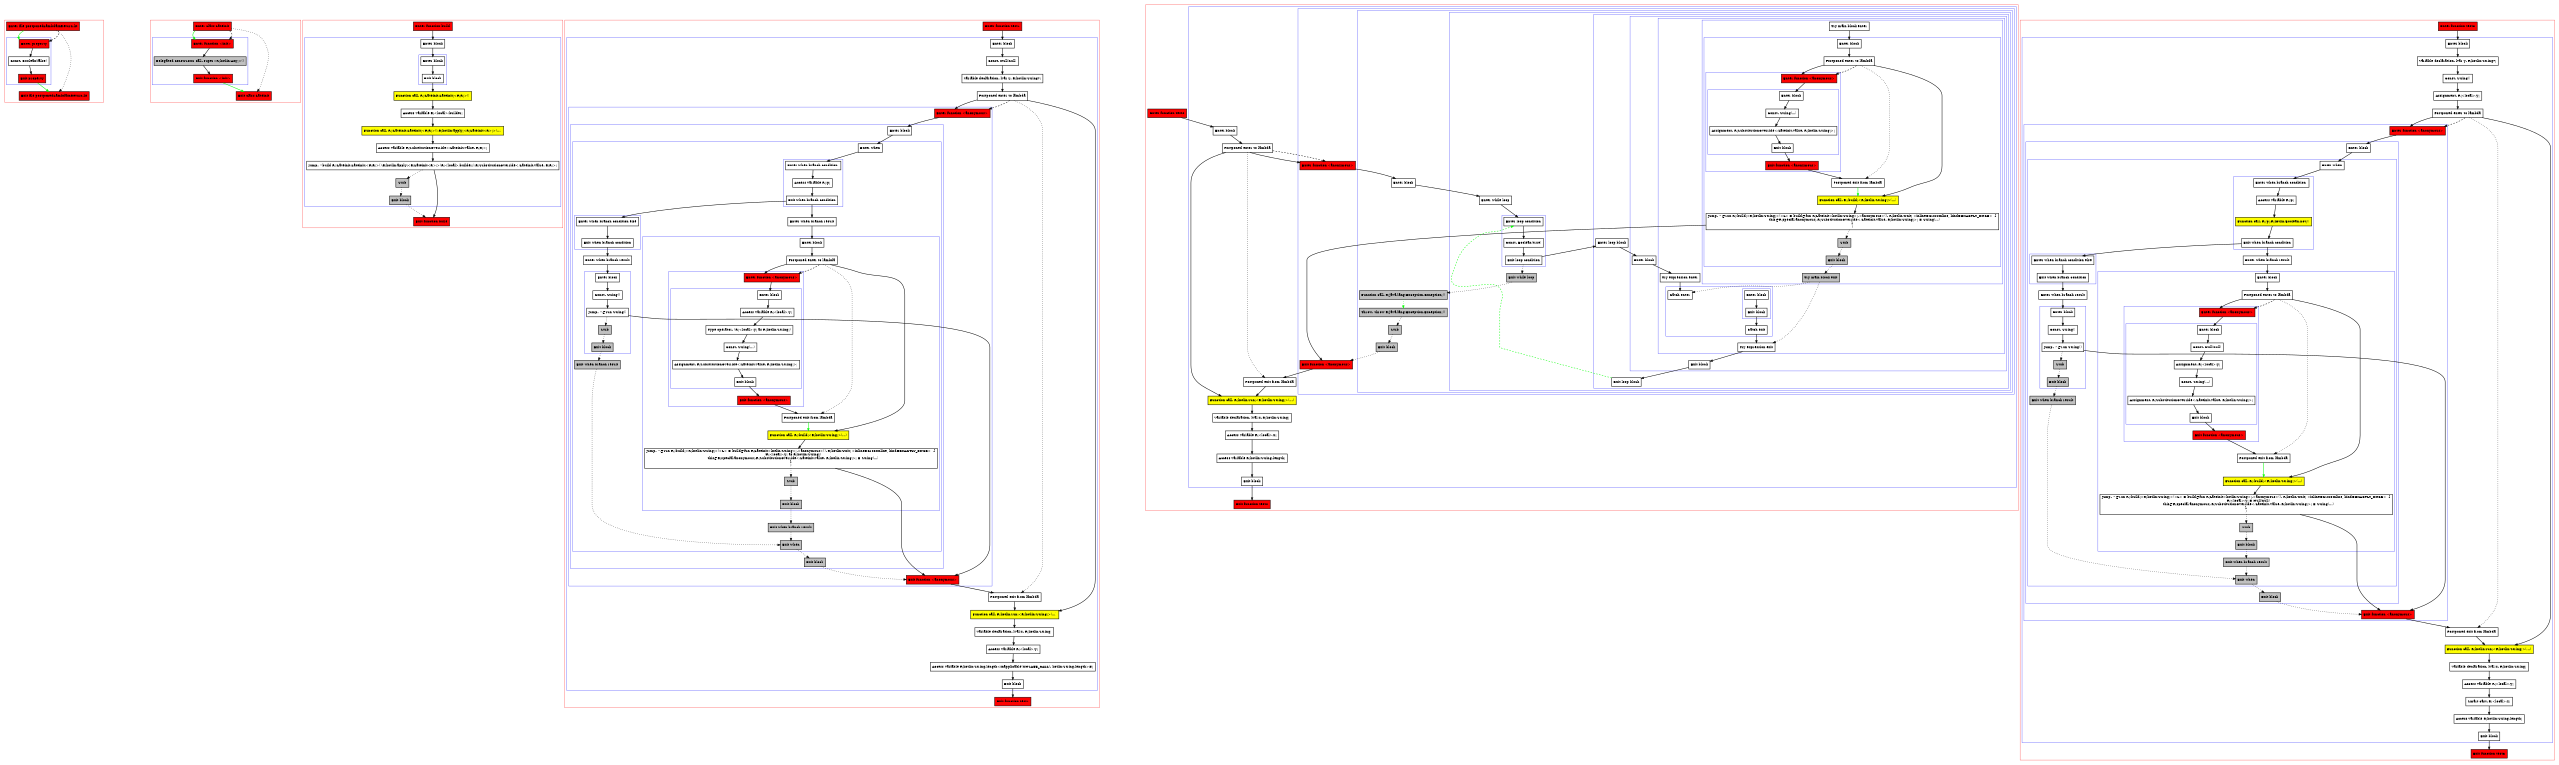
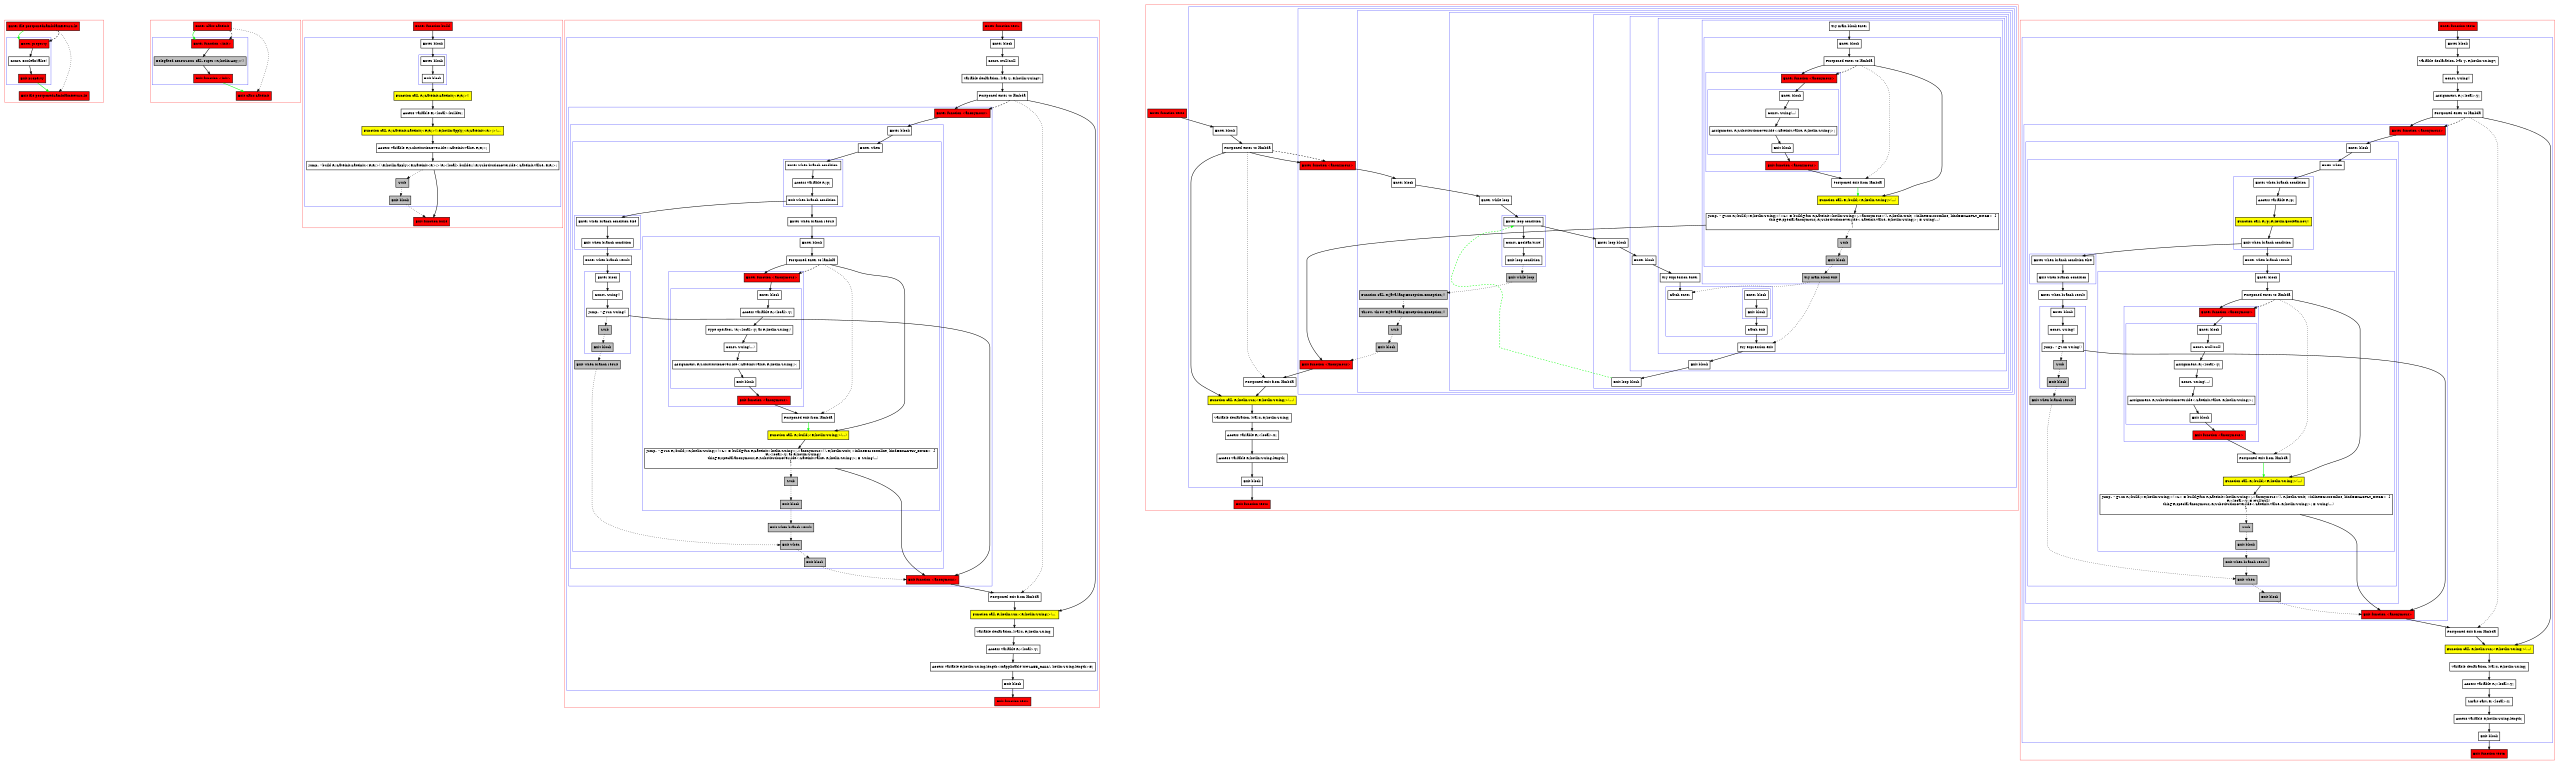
  digraph {
    nodesep=3
    node [penwidth=2 shape=box]
    edge [penwidth=2]
    n1 [fillcolor=red label="Enter property" style=filled]
    n2 [label="Const: Boolean(false)"]
    n3 [fillcolor=red label="Exit property" style=filled]
    n4 [fillcolor=red label="Enter file postponedLambdaInReturn.kt" style=filled]
    n5 [fillcolor=red label="Exit file postponedLambdaInReturn.kt" style=filled]
    n6 [fillcolor=red label="Enter function <init>" style=filled]
    n7 [fillcolor=gray label="Delegated constructor call: super<R|kotlin/Any|>()" style=filled]
    n8 [fillcolor=red label="Exit function <init>" style=filled]
    n9 [fillcolor=red label="Enter class Lateinit" style=filled]
    n10 [fillcolor=red label="Exit class Lateinit" style=filled]
    n11 [label="Enter block"]
    n12 [label="Exit block"]
    n13 [label="Enter block"]
    n14 [fillcolor=yellow label="Function call: R|/Lateinit.Lateinit|<R|R|>()" style=filled]
    n15 [label="Access variable R|<local>/builder|"]
    n16 [fillcolor=yellow label="Function call: R|/Lateinit.Lateinit|<R|R|>().R|kotlin/apply|<R|Lateinit<R>|>(...)" style=filled]
    n17 [label="Access variable R|SubstitutionOverride</Lateinit.value: R|R|>|"]
    n18 [label="Jump: ^build R|/Lateinit.Lateinit|<R|R|>().R|kotlin/apply|<R|Lateinit<R>|>(R|<local>/builder|).R|SubstitutionOverride</Lateinit.value: R|R|>|"]
    n19 [fillcolor=gray label=Stub style=filled]
    n20 [fillcolor=gray label="Exit block" style=filled]
    n21 [fillcolor=red label="Enter function build" style=filled]
    n22 [fillcolor=red label="Exit function build" style=filled]
    n23 [label="Enter when branch condition "]
    n24 [label="Access variable R|/p|"]
    n25 [label="Exit when branch condition"]
    n26 [label="Enter when branch condition else"]
    n27 [label="Exit when branch condition"]
    n28 [label="Enter block"]
    n29 [label="Const: String()"]
    n30 [label="Jump: ^@run String()"]
    n31 [fillcolor=gray label=Stub style=filled]
    n32 [fillcolor=gray label="Exit block" style=filled]
    n33 [label="Enter block"]
    n34 [label="Access variable R|<local>/y|"]
    n35 [label="Type operator: (R|<local>/y| as R|kotlin/String|)"]
    n36 [label="Const: String(...)"]
    n37 [label="Assignment: R|SubstitutionOverride</Lateinit.value: R|kotlin/String|>|"]
    n38 [label="Exit block"]
    n39 [fillcolor=red label="Enter function <anonymous>" style=filled]
    n40 [fillcolor=red label="Exit function <anonymous>" style=filled]
    n41 [label="Enter block"]
    n42 [label="Postponed enter to lambda"]
    n43 [label="Postponed exit from lambda"]
    n44 [fillcolor=yellow label="Function call: R|/build|<R|kotlin/String|>(...)" style=filled]
    n45 [label="Jump: ^@run R|/build|<R|kotlin/String|>(<L> = build@fun R|Lateinit<kotlin/String>|.<anonymous>(): R|kotlin/Unit| <inline=CrossInline, kind=EXACTLY_ONCE>  {\n    (R|<local>/y| as R|kotlin/String|)\n    this@R|special/anonymous|.R|SubstitutionOverride</Lateinit.value: R|kotlin/String|>| = String(...)\n}\n)"]
    n46 [fillcolor=gray label=Stub style=filled]
    n47 [fillcolor=gray label="Exit block" style=filled]
    n48 [label="Enter when"]
    n49 [label="Enter when branch result"]
    n50 [fillcolor=gray label="Exit when branch result" style=filled]
    n51 [label="Enter when branch result"]
    n52 [fillcolor=gray label="Exit when branch result" style=filled]
    n53 [fillcolor=gray label="Exit when" style=filled]
    n54 [label="Enter block"]
    n55 [fillcolor=gray label="Exit block" style=filled]
    n56 [fillcolor=red label="Enter function <anonymous>" style=filled]
    n57 [fillcolor=red label="Exit function <anonymous>" style=filled]
    n58 [label="Enter block"]
    n59 [label="Const: Null(null)"]
    n60 [label="Variable declaration: lvar y: R|kotlin/String?|"]
    n61 [label="Postponed enter to lambda"]
    n62 [label="Postponed exit from lambda"]
    n63 [fillcolor=yellow label="Function call: R|kotlin/run|<R|kotlin/String|>(...)" style=filled]
    n64 [label="Variable declaration: lval x: R|kotlin/String|"]
    n65 [label="Access variable R|<local>/y|"]
    n66 [label="Access variable R|kotlin/String.length<Inapplicable(UNSAFE_CALL): kotlin/String.length>#|"]
    n67 [label="Exit block"]
    n68 [fillcolor=red label="Enter function test1" style=filled]
    n69 [fillcolor=red label="Exit function test1" style=filled]
    n70 [label="Enter loop condition"]
    n71 [label="Const: Boolean(true)"]
    n72 [label="Exit loop condition"]
    n73 [label="Enter block"]
    n74 [label="Const: String(...)"]
    n75 [label="Assignment: R|SubstitutionOverride</Lateinit.value: R|kotlin/String|>|"]
    n76 [label="Exit block"]
    n77 [fillcolor=red label="Enter function <anonymous>" style=filled]
    n78 [fillcolor=red label="Exit function <anonymous>" style=filled]
    n79 [label="Enter block"]
    n80 [label="Postponed enter to lambda"]
    n81 [label="Postponed exit from lambda"]
    n82 [fillcolor=yellow label="Function call: R|/build|<R|kotlin/String|>(...)" style=filled]
    n83 [label="Jump: ^@run R|/build|<R|kotlin/String|>(<L> = build@fun R|Lateinit<kotlin/String>|.<anonymous>(): R|kotlin/Unit| <inline=CrossInline, kind=EXACTLY_ONCE>  {\n    this@R|special/anonymous|.R|SubstitutionOverride</Lateinit.value: R|kotlin/String|>| = String(...)\n}\n)"]
    n84 [fillcolor=gray label=Stub style=filled]
    n85 [fillcolor=gray label="Exit block" style=filled]
    n86 [label="Try main block enter"]
    n87 [fillcolor=gray label="Try main block exit" style=filled]
    n88 [label="Enter block"]
    n89 [label="Exit block"]
    n90 [label="Catch enter"]
    n91 [label="Catch exit"]
    n92 [label="Try expression enter"]
    n93 [label="Try expression exit"]
    n94 [label="Enter block"]
    n95 [label="Exit block"]
    n96 [label="Enter loop block"]
    n97 [label="Exit loop block"]
    n98 [label="Enter while loop"]
    n99 [fillcolor=gray label="Exit while loop" style=filled]
    n100 [label="Enter block"]
    n101 [fillcolor=gray label="Function call: R|java/lang/Exception.Exception|()" style=filled]
    n102 [fillcolor=gray label="Throw: throw R|java/lang/Exception.Exception|()" style=filled]
    n103 [fillcolor=gray label=Stub style=filled]
    n104 [fillcolor=gray label="Exit block" style=filled]
    n105 [fillcolor=red label="Enter function <anonymous>" style=filled]
    n106 [fillcolor=red label="Exit function <anonymous>" style=filled]
    n107 [label="Enter block"]
    n108 [label="Postponed enter to lambda"]
    n109 [label="Postponed exit from lambda"]
    n110 [fillcolor=yellow label="Function call: R|kotlin/run|<R|kotlin/String|>(...)" style=filled]
    n111 [label="Variable declaration: lval x: R|kotlin/String|"]
    n112 [label="Access variable R|<local>/x|"]
    n113 [label="Access variable R|kotlin/String.length|"]
    n114 [label="Exit block"]
    n115 [fillcolor=red label="Enter function test2" style=filled]
    n116 [fillcolor=red label="Exit function test2" style=filled]
    n117 [label="Enter when branch condition "]
    n118 [label="Access variable R|/p|"]
    n119 [fillcolor=yellow label="Function call: R|/p|.R|kotlin/Boolean.not|()" style=filled]
    n120 [label="Exit when branch condition"]
    n121 [label="Enter when branch condition else"]
    n122 [label="Exit when branch condition"]
    n123 [label="Enter block"]
    n124 [label="Const: String()"]
    n125 [label="Jump: ^@run String()"]
    n126 [fillcolor=gray label=Stub style=filled]
    n127 [fillcolor=gray label="Exit block" style=filled]
    n128 [label="Enter block"]
    n129 [label="Const: Null(null)"]
    n130 [label="Assignment: R|<local>/y|"]
    n131 [label="Const: String(...)"]
    n132 [label="Assignment: R|SubstitutionOverride</Lateinit.value: R|kotlin/String|>|"]
    n133 [label="Exit block"]
    n134 [fillcolor=red label="Enter function <anonymous>" style=filled]
    n135 [fillcolor=red label="Exit function <anonymous>" style=filled]
    n136 [label="Enter block"]
    n137 [label="Postponed enter to lambda"]
    n138 [label="Postponed exit from lambda"]
    n139 [fillcolor=yellow label="Function call: R|/build|<R|kotlin/String|>(...)" style=filled]
    n140 [label="Jump: ^@run R|/build|<R|kotlin/String|>(<L> = build@fun R|Lateinit<kotlin/String>|.<anonymous>(): R|kotlin/Unit| <inline=CrossInline, kind=EXACTLY_ONCE>  {\n    R|<local>/y| = Null(null)\n    this@R|special/anonymous|.R|SubstitutionOverride</Lateinit.value: R|kotlin/String|>| = String(...)\n}\n)"]
    n141 [fillcolor=gray label=Stub style=filled]
    n142 [fillcolor=gray label="Exit block" style=filled]
    n143 [label="Enter when"]
    n144 [label="Enter when branch result"]
    n145 [fillcolor=gray label="Exit when branch result" style=filled]
    n146 [label="Enter when branch result"]
    n147 [fillcolor=gray label="Exit when branch result" style=filled]
    n148 [fillcolor=gray label="Exit when" style=filled]
    n149 [label="Enter block"]
    n150 [fillcolor=gray label="Exit block" style=filled]
    n151 [fillcolor=red label="Enter function <anonymous>" style=filled]
    n152 [fillcolor=red label="Exit function <anonymous>" style=filled]
    n153 [label="Enter block"]
    n154 [label="Variable declaration: lvar y: R|kotlin/String?|"]
    n155 [label="Const: String()"]
    n156 [label="Assignment: R|<local>/y|"]
    n157 [label="Postponed enter to lambda"]
    n158 [label="Postponed exit from lambda"]
    n159 [fillcolor=yellow label="Function call: R|kotlin/run|<R|kotlin/String|>(...)" style=filled]
    n160 [label="Variable declaration: lval x: R|kotlin/String|"]
    n161 [label="Access variable R|<local>/y|"]
    n162 [label="Smart cast: R|<local>/y|"]
    n163 [label="Access variable R|kotlin/String.length|"]
    n164 [label="Exit block"]
    n165 [fillcolor=red label="Enter function test3" style=filled]
    n166 [fillcolor=red label="Exit function test3" style=filled]
    subgraph cluster_1 {
      color=red
      n4
      n5
      subgraph cluster_2 {
        color=blue
        n1
        n2
        n3
      }
    }
    subgraph cluster_3 {
      color=red
      n9
      n10
      subgraph cluster_4 {
        color=blue
        n6
        n7
        n8
      }
    }
    subgraph cluster_5 {
      color=red
      n21
      n22
      subgraph cluster_6 {
        color=blue
        n13
        n14
        n15
        n16
        n17
        n18
        n19
        n20
        subgraph cluster_7 {
          color=blue
          n11
          n12
        }
      }
    }
    subgraph cluster_8 {
      color=red
      n68
      n69
      subgraph cluster_9 {
        color=blue
        n58
        n59
        n60
        n61
        n62
        n63
        n64
        n65
        n66
        n67
        subgraph cluster_10 {
          color=blue
          n56
          n57
          subgraph cluster_11 {
            color=blue
            n54
            n55
            subgraph cluster_12 {
              color=blue
              n48
              n49
              n50
              n51
              n52
              n53
              subgraph cluster_13 {
                color=blue
                n23
                n24
                n25
              }
              subgraph cluster_14 {
                color=blue
                n26
                n27
              }
              subgraph cluster_15 {
                color=blue
                n28
                n29
                n30
                n31
                n32
              }
              subgraph cluster_16 {
                color=blue
                n41
                n42
                n43
                n44
                n45
                n46
                n47
                subgraph cluster_17 {
                  color=blue
                  n39
                  n40
                  subgraph cluster_18 {
                    color=blue
                    n33
                    n34
                    n35
                    n36
                    n37
                    n38
                  }
                }
              }
            }
          }
        }
      }
    }
    subgraph cluster_19 {
      color=red
      n115
      n116
      subgraph cluster_20 {
        color=blue
        n107
        n108
        n109
        n110
        n111
        n112
        n113
        n114
        subgraph cluster_21 {
          color=blue
          n105
          n106
          subgraph cluster_22 {
            color=blue
            n100
            n101
            n102
            n103
            n104
            subgraph cluster_23 {
              color=blue
              n98
              n99
              subgraph cluster_24 {
                color=blue
                n70
                n71
                n72
              }
              subgraph cluster_25 {
                color=blue
                n96
                n97
                subgraph cluster_26 {
                  color=blue
                  n94
                  n95
                  subgraph cluster_27 {
                    color=blue
                    n92
                    n93
                    subgraph cluster_28 {
                      color=blue
                      n86
                      n87
                      subgraph cluster_29 {
                        color=blue
                        n79
                        n80
                        n81
                        n82
                        n83
                        n84
                        n85
                        subgraph cluster_30 {
                          color=blue
                          n77
                          n78
                          subgraph cluster_31 {
                            color=blue
                            n73
                            n74
                            n75
                            n76
                          }
                        }
                      }
                    }
                    subgraph cluster_32 {
                      color=blue
                      n90
                      n91
                      subgraph cluster_33 {
                        color=blue
                        n88
                        n89
                      }
                    }
                  }
                }
              }
            }
          }
        }
      }
    }
    subgraph cluster_34 {
      color=red
      n165
      n166
      subgraph cluster_35 {
        color=blue
        n153
        n154
        n155
        n156
        n157
        n158
        n159
        n160
        n161
        n162
        n163
        n164
        subgraph cluster_36 {
          color=blue
          n151
          n152
          subgraph cluster_37 {
            color=blue
            n149
            n150
            subgraph cluster_38 {
              color=blue
              n143
              n144
              n145
              n146
              n147
              n148
              subgraph cluster_39 {
                color=blue
                n117
                n118
                n119
                n120
              }
              subgraph cluster_40 {
                color=blue
                n121
                n122
              }
              subgraph cluster_41 {
                color=blue
                n123
                n124
                n125
                n126
                n127
              }
              subgraph cluster_42 {
                color=blue
                n136
                n137
                n138
                n139
                n140
                n141
                n142
                subgraph cluster_43 {
                  color=blue
                  n134
                  n135
                  subgraph cluster_44 {
                    color=blue
                    n128
                    n129
                    n130
                    n131
                    n132
                    n133
                  }
                }
              }
            }
          }
        }
      }
    }
    n1 -> n2
    n2 -> n3
    n3 -> n5 [color=green]
    n4 -> n1 [color=green]
    n4 -> n1 [style=dashed]
    n4 -> n5 [style=dotted]
    n6 -> n7
    n7 -> n8
    n8 -> n10 [color=green]
    n9 -> n6 [color=green]
    n9 -> n6 [style=dashed]
    n9 -> n10 [style=dotted]
    n11 -> n12
    n12 -> n14
    n13 -> n11
    n14 -> n15
    n15 -> n16
    n16 -> n17
    n17 -> n18
    n18 -> n19 [style=dotted]
    n18 -> n22
    n19 -> n20 [style=dotted]
    n20 -> n22 [style=dotted]
    n21 -> n13
    n23 -> n24
    n24 -> n25
    n25 -> n26
    n25 -> n51
    n26 -> n27
    n27 -> n49
    n28 -> n29
    n29 -> n30
    n30 -> n31 [style=dotted]
    n30 -> n57
    n31 -> n32 [style=dotted]
    n32 -> n50 [style=dotted]
    n33 -> n34
    n34 -> n35
    n35 -> n36
    n36 -> n37
    n37 -> n38
    n38 -> n40
    n39 -> n33
    n40 -> n43
    n41 -> n42
    n42 -> n39
    n42 -> n39 [style=dashed]
    n42 -> n43 [style=dotted]
    n42 -> n44
    n43 -> n44 [color=green]
    n44 -> n45
    n45 -> n46 [style=dotted]
    n45 -> n57
    n46 -> n47 [style=dotted]
    n47 -> n52 [style=dotted]
    n48 -> n23
    n49 -> n28
    n50 -> n53 [style=dotted]
    n51 -> n41
    n52 -> n53 [style=dotted]
    n53 -> n55 [style=dotted]
    n54 -> n48
    n55 -> n57 [style=dotted]
    n56 -> n54
    n57 -> n62
    n58 -> n59
    n59 -> n60
    n60 -> n61
    n61 -> n56
    n61 -> n56 [style=dashed]
    n61 -> n62 [style=dotted]
    n61 -> n63
    n62 -> n63
    n63 -> n64
    n64 -> n65
    n65 -> n66
    n66 -> n67
    n67 -> n69
    n68 -> n58
    n70 -> n71
    n71 -> n72
-   n72 -> n96
+   n70 -> n96
    n72 -> n99 [style=dotted]
    n73 -> n74
    n74 -> n75
    n75 -> n76
    n76 -> n78
    n77 -> n73
    n78 -> n81
    n79 -> n80
    n80 -> n77
    n80 -> n77 [style=dashed]
    n80 -> n81 [style=dotted]
    n80 -> n82
    n81 -> n82 [color=green]
    n82 -> n83
    n83 -> n84 [style=dotted]
    n83 -> n106
    n84 -> n85 [style=dotted]
    n85 -> n87 [style=dotted]
    n86 -> n79
    n87 -> n90 [style=dotted]
    n87 -> n93 [style=dotted]
    n88 -> n89
    n89 -> n91
    n91 -> n93
    n92 -> n90
    n93 -> n95
    n94 -> n92
    n95 -> n97
    n96 -> n94
    n97 -> n70 [color=green style=dashed]
    n98 -> n70
    n99 -> n101 [style=dotted]
    n100 -> n98
-   n101 -> n102 [style=dotted color=green]
+   n101 -> n102 [style=dotted]
    n102 -> n103 [style=dotted]
    n103 -> n104 [style=dotted]
    n104 -> n106 [style=dotted]
    n105 -> n100
    n106 -> n109
    n107 -> n108
    n108 -> n105
    n108 -> n105 [style=dashed]
    n108 -> n109 [style=dotted]
    n108 -> n110
    n109 -> n110
    n110 -> n111
    n111 -> n112
    n112 -> n113
    n113 -> n114
    n114 -> n116
    n115 -> n107
    n117 -> n118
    n118 -> n119
    n119 -> n120
    n120 -> n121
    n120 -> n146
    n121 -> n122
    n122 -> n144
    n123 -> n124
    n124 -> n125
    n125 -> n126 [style=dotted]
    n125 -> n152
    n126 -> n127 [style=dotted]
    n127 -> n145 [style=dotted]
    n128 -> n129
    n129 -> n130
    n130 -> n131
    n131 -> n132
    n132 -> n133
    n133 -> n135
    n134 -> n128
    n135 -> n138
    n136 -> n137
    n137 -> n134
    n137 -> n134 [style=dashed]
    n137 -> n138 [style=dotted]
    n137 -> n139
    n138 -> n139 [color=green]
    n139 -> n140
    n140 -> n141 [style=dotted]
    n140 -> n152
    n141 -> n142 [style=dotted]
    n142 -> n147 [style=dotted]
    n143 -> n117
    n144 -> n123
    n145 -> n148 [style=dotted]
    n146 -> n136
    n147 -> n148 [style=dotted]
    n148 -> n150 [style=dotted]
    n149 -> n143
    n150 -> n152 [style=dotted]
    n151 -> n149
    n152 -> n158
    n153 -> n154
    n154 -> n155
    n155 -> n156
    n156 -> n157
    n157 -> n151
    n157 -> n151 [style=dashed]
    n157 -> n158 [style=dotted]
    n157 -> n159
    n158 -> n159
    n159 -> n160
    n160 -> n161
    n161 -> n162
    n162 -> n163
    n163 -> n164
    n164 -> n166
    n165 -> n153
  }
